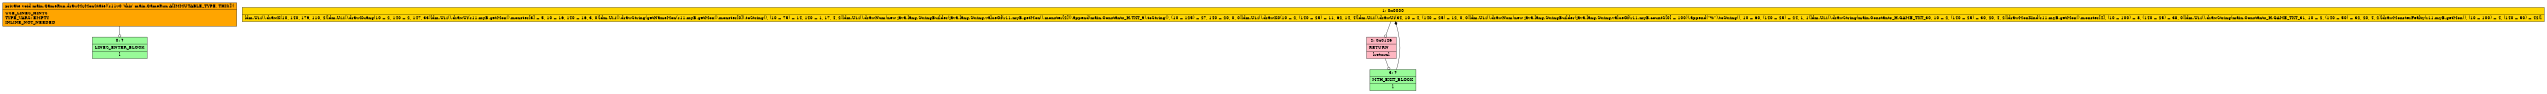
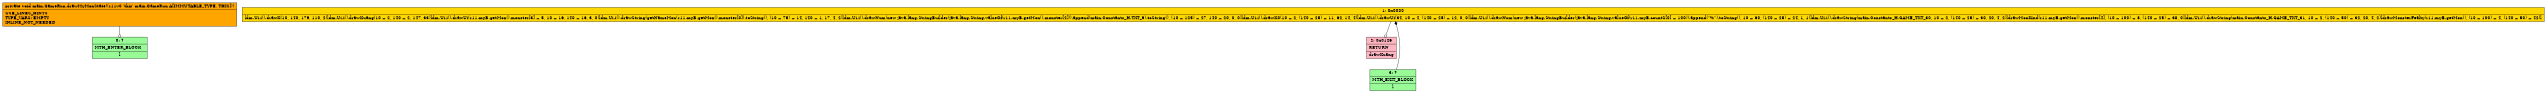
  digraph {
    node [fillcolor=palegreen shape=record style=filled]
    edge [arrowhead=odot]
-   n1 [label="{0\:\ ?|LINES_ENTER_BLOCK\l|l}"]
+   n1 [label="{0\:\ ?|MTH_ENTER_BLOCK\l|l}"]
    n2 [fillcolor=gold label="{1\:\ 0x0000|ldm.Ui.i().drawK(10, 140, 179, 110, 2)ldm.Ui.i().drawKuang(10 + 2, 140 + 2, 147, 33)ldm.Ui.i().drawUi(r11.myB.getMon().monster[3] + 5, 10 + 16, 140 + 16, 3, 0)ldm.Ui.i().drawString(getNameMon(r11.myB.getMon().monster[0]).toString(), (10 + 75) + 14, 140 + 1, 17, 4, 2)ldm.Ui.i().drawNum(new java.lang.StringBuilder(java.lang.String.valueOf(r11.myB.getMon().monster[2])).append(main.Constants_H.TXT_9).toString(), (10 + 125) + 27, 140 + 20, 0, 0)ldm.Ui.i().drawK0(10 + 2, (140 + 25) + 11, 62, 14, 4)ldm.Ui.i().drawUi(34, 10 + 4, (140 + 25) + 12, 0, 0)ldm.Ui.i().drawNum(new java.lang.StringBuilder(java.lang.String.valueOf(r11.myB.countS[0] + 100)).append(\"%\").toString(), 10 + 60, (140 + 25) + 24, 1, 1)ldm.Ui.i().drawString(main.Constants_H.GAME_TXT_30, 10 + 2, (140 + 25) + 30, 20, 4, 2)ldrawMonKind(r11.myB.getMon().monster[4], (10 + 100) + 8, (140 + 25) + 38, 0)ldm.Ui.i().drawString(main.Constants_H.GAME_TXT_31, 10 + 2, (140 + 50) + 32, 20, 4, 2)ldrawMonsterFealty(r11.myB.getMon(), (10 + 100) + 4, (140 + 50) + 42)l}"]
-   n3 [fillcolor=lightpink label="{2\:\ 0x0126|RETURN\l|lreturnl}"]
+   n3 [fillcolor=lightpink label="{2\:\ 0x0126|RETURN\l|drawKuang}"]
    n4 [label="{3\:\ ?|MTH_EXIT_BLOCK\l|l}"]
    n5 [fillcolor=orange label="{private void main.GameRun.drawMyMonState((r11v0 'this' main.GameRun A[IMMUTABLE_TYPE, THIS]))  | USE_LINES_HINTS\lTYPE_VARS: EMPTY\lINLINE_NOT_NEEDED\l}"]
    n2 -> n3
-   n3 -> n4
    n4 -> n2 [arrowhead=diamond]
    n5 -> n1
  }
